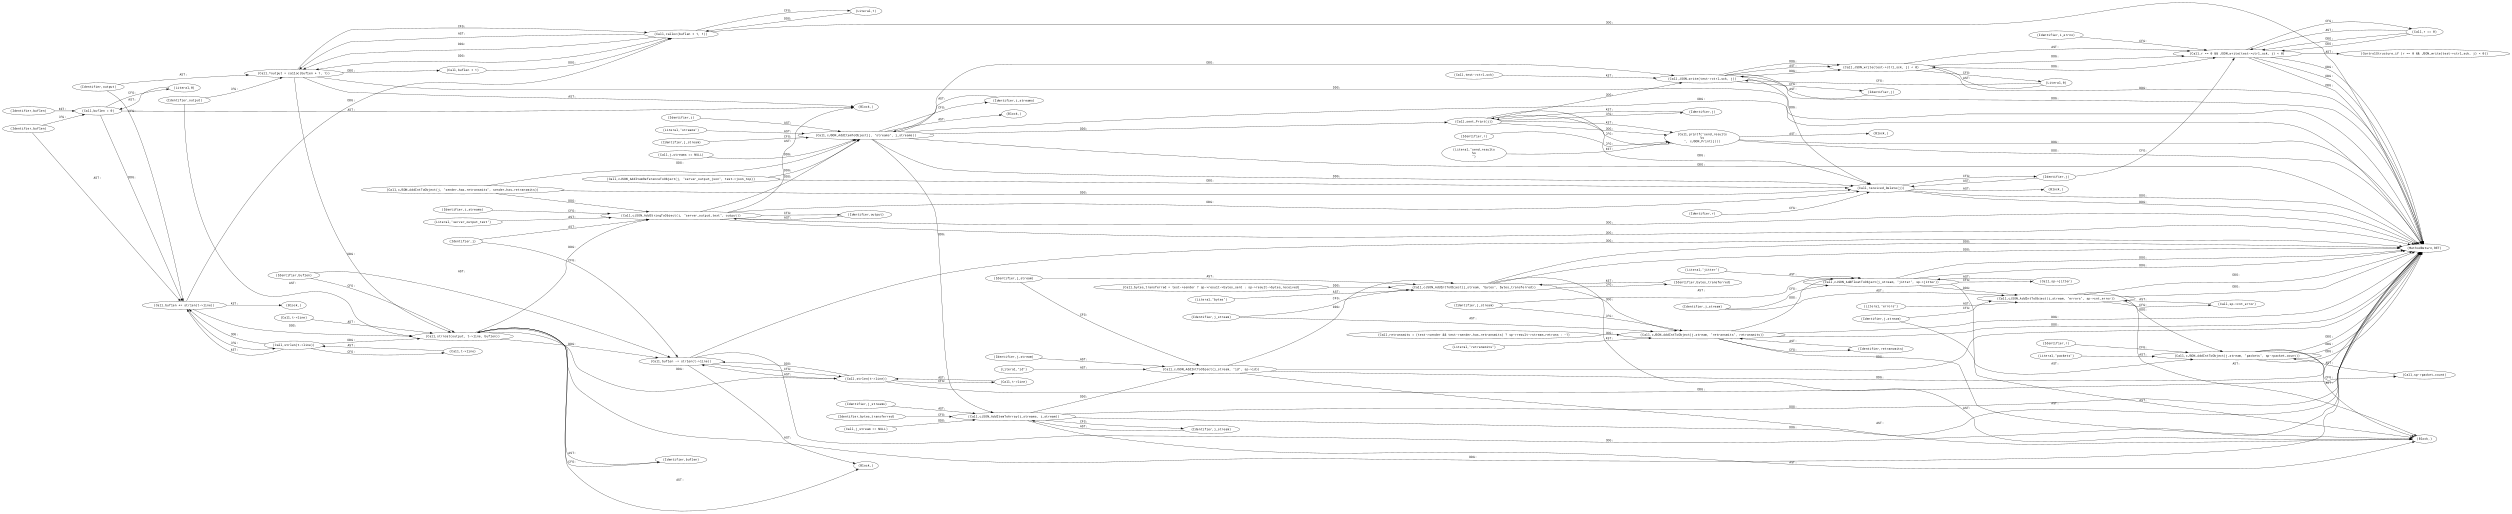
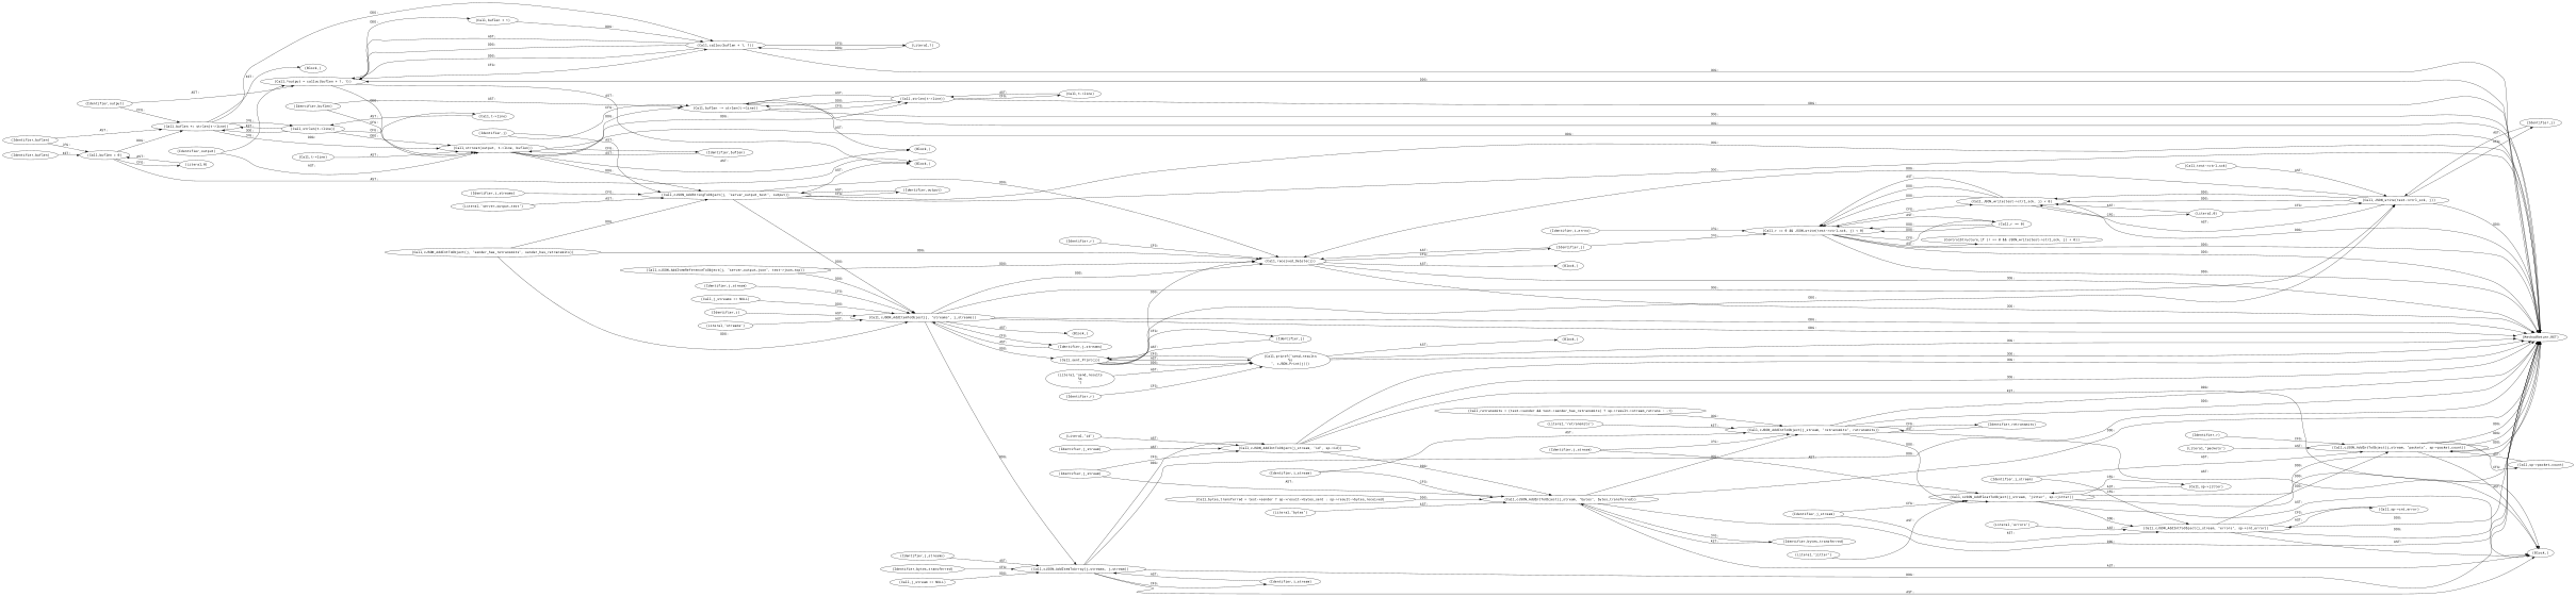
  digraph {
    fontname="Roboto Mono"
    rankdir=LR
    node [fontname="Roboto Mono"]
    edge [fontname="Roboto Mono"]
    n1 [label="(Call,*output = calloc(buflen + 1, 1))"]
    n2 [label="(Call,calloc(buflen + 1, 1))"]
    n3 [label="(Call,strncat(output, t->line, buflen))"]
    n4 [label="(MethodReturn,RET)"]
    n5 [label="(Block,)"]
    n6 [label="(Call,buflen + 1)"]
    n7 [label="(Literal,1)"]
    n8 [label="(Call,buflen -= strlen(t->line))"]
    n9 [label="(Call,strlen(t->line))"]
    n10 [label="(Call,cJSON_AddStringToObject(j, \"server_output_text\", output))"]
    n11 [label="(Identifier,buflen)"]
    n12 [label="(Block,)"]
    n13 [label="(Call,buflen += strlen(t->line))"]
    n14 [label="(Call,strlen(t->line))"]
    n15 [label="(Block,)"]
    n16 [label="(Call,t->line)"]
    n17 [label="(Call,buflen = 0)"]
    n18 [label="(Literal,0)"]
    n19 [label="(Call,t->line)"]
    n20 [label="(Call,cJSON_AddItemToObject(j, \"streams\", j_streams))"]
    n21 [label="(Call,received_Delete(j))"]
    n22 [label="(Identifier,output)"]
    n23 [label="(Call,cJSON_AddItemToArray(j_streams, j_stream))"]
    n24 [label="(Call,sent_Print(j))"]
    n25 [label="(Call,JSON_write(test->ctrl_sck, j))"]
    n26 [label="(Identifier,j_streams)"]
    n27 [label="(Block,)"]
    n28 [label="(Block,)"]
    n29 [label="(Identifier,j)"]
    n30 [label="(Call,cJSON_AddIntToObject(j_stream, \"id\", sp->id))"]
    n31 [label="(Identifier,j_stream)"]
    n32 [label="(Block,)"]
    n33 [label="(Call,printf(\"send_results\n%s\n\", cJSON_Print(j)))"]
    n34 [label="(Identifier,j)"]
    n35 [label="(Call,JSON_write(test->ctrl_sck, j) < 0)"]
    n36 [label="(Identifier,j)"]
    n37 [label="(Call,cJSON_AddIntToObject(j_stream, \"bytes\", bytes_transferred))"]
    n38 [label="(Call,cJSON_AddIntToObject(j_stream, \"retransmits\", retransmits))"]
    n39 [label="(Identifier,bytes_transferred)"]
    n40 [label="(Call,cJSON_AddFloatToObject(j_stream, \"jitter\", sp->jitter))"]
    n41 [label="(Identifier,retransmits)"]
    n42 [label="(Call,cJSON_AddIntToObject(j_stream, \"errors\", sp->cnt_error))"]
    n43 [label="(Call,sp->jitter)"]
    n44 [label="(Call,cJSON_AddIntToObject(j_stream, \"packets\", sp->packet_count))"]
    n45 [label="(Call,sp->cnt_error)"]
    n46 [label="(Call,sp->packet_count)"]
    n47 [label="(Block,)"]
    n48 [label="(Call,r == 0 && JSON_write(test->ctrl_sck, j) < 0)"]
    n49 [label="(Literal,0)"]
    n50 [label="(Call,r == 0)"]
    n51 [label="(ControlStructure,if (r == 0 && JSON_write(test->ctrl_sck, j) < 0))"]
    n52 [label="(Identifier,bytes_transferred)"]
    n53 [label="(Identifier,j_streams)"]
    n54 [label="(Call,t->line)"]
    n55 [label="(Call,test->ctrl_sck)"]
    n56 [label="(Literal,\"send_results\n%s\n\")"]
    n57 [label="(Call,cJSON_AddIntToObject(j, \"sender_has_retransmits\", sender_has_retransmits))"]
    n58 [label="(Call,retransmits = (test->sender && test->sender_has_retransmits) ? sp->result->stream_retrans : -1)"]
    n59 [label="(Identifier,output)"]
    n60 [label="(Identifier,j_stream)"]
    n61 [label="(Identifier,j_stream)"]
    n62 [label="(Identifier,j)"]
    n63 [label="(Identifier,j_stream)"]
    n64 [label="(Identifier,j_stream)"]
    n65 [label="(Identifier,output)"]
    n66 [label="(Literal,\"retransmits\")"]
    n67 [label="(Literal,\"streams\")"]
    n68 [label="(Literal,\"bytes\")"]
    n69 [label="(Identifier,j_stream)"]
    n70 [label="(Call,bytes_transferred = test->sender ? sp->result->bytes_sent : sp->result->bytes_received)"]
    n71 [label="(Identifier,r)"]
    n72 [label="(Identifier,j_stream)"]
    n73 [label="(Call,cJSON_AddItemReferenceToObject(j, \"server_output_json\", test->json_top))"]
    n74 [label="(Identifier,j_stream)"]
    n75 [label="(Literal,\"packets\")"]
    n76 [label="(Identifier,r)"]
    n77 [label="(Literal,\"errors\")"]
    n78 [label="(Call,j_stream == NULL)"]
    n79 [label="(Identifier,i_errno)"]
    n80 [label="(Call,j_streams == NULL)"]
    n81 [label="(Identifier,r)"]
    n82 [label="(Literal,\"server_output_text\")"]
    n83 [label="(Identifier,j_streams)"]
    n84 [label="(Identifier,buflen)"]
    n85 [label="(Identifier,buflen)"]
    n86 [label="(Identifier,buflen)"]
    n87 [label="(Identifier,j)"]
    n88 [label="(Literal,\"jitter\")"]
    n89 [label="(Literal,\"id\")"]
    n1 -> n2 [label="CFG: "]
    n1 -> n3 [label="DDG: "]
-   n1 -> n4 [label="DDG: "]
+   n4 -> n1 [label="DDG: "]
    n1 -> n5 [label="AST: "]
    n1 -> n6 [label="DDG: "]
    n2 -> n1 [label="AST: "]
    n2 -> n1 [label="DDG: "]
    n2 -> n1 [label="DDG: "]
    n2 -> n4 [label="DDG: "]
    n2 -> n7 [label="CFG: "]
    n3 -> n4 [label="DDG: "]
    n3 -> n8 [label="DDG: "]
    n3 -> n9 [label="DDG: "]
    n3 -> n10 [label="DDG: "]
    n3 -> n11 [label="CFG: "]
    n3 -> n12 [label="AST: "]
    n6 -> n2 [label="DDG: "]
    n7 -> n2 [label="DDG: "]
    n8 -> n4 [label="DDG: "]
    n8 -> n4 [label="DDG: "]
    n8 -> n9 [label="CFG: "]
    n8 -> n12 [label="AST: "]
    n9 -> n4 [label="DDG: "]
    n9 -> n8 [label="AST: "]
    n9 -> n8 [label="DDG: "]
    n9 -> n19 [label="CFG: "]
    n10 -> n4 [label="DDG: "]
    n10 -> n4 [label="DDG: "]
    n10 -> n5 [label="AST: "]
    n10 -> n20 [label="DDG: "]
    n10 -> n21 [label="DDG: "]
    n10 -> n22 [label="CFG: "]
    n11 -> n3 [label="AST: "]
    n13 -> n2 [label="DDG: "]
    n13 -> n3 [label="DDG: "]
    n13 -> n14 [label="CFG: "]
    n13 -> n15 [label="AST: "]
    n14 -> n3 [label="DDG: "]
    n14 -> n13 [label="AST: "]
    n14 -> n13 [label="DDG: "]
    n14 -> n16 [label="CFG: "]
    n16 -> n14 [label="AST: "]
    n17 -> n5 [label="AST: "]
    n17 -> n13 [label="DDG: "]
    n17 -> n18 [label="CFG: "]
    n18 -> n17 [label="AST: "]
    n19 -> n9 [label="AST: "]
    n20 -> n4 [label="DDG: "]
    n20 -> n4 [label="DDG: "]
    n20 -> n21 [label="DDG: "]
    n20 -> n23 [label="DDG: "]
    n20 -> n24 [label="DDG: "]
    n20 -> n25 [label="DDG: "]
    n20 -> n26 [label="CFG: "]
    n20 -> n27 [label="AST: "]
    n21 -> n4 [label="DDG: "]
    n21 -> n4 [label="DDG: "]
    n21 -> n28 [label="AST: "]
    n21 -> n29 [label="CFG: "]
    n22 -> n10 [label="AST: "]
    n23 -> n4 [label="DDG: "]
    n23 -> n4 [label="DDG: "]
    n23 -> n30 [label="DDG: "]
    n23 -> n31 [label="CFG: "]
    n23 -> n32 [label="AST: "]
    n24 -> n21 [label="DDG: "]
    n24 -> n25 [label="DDG: "]
    n24 -> n33 [label="AST: "]
    n24 -> n33 [label="DDG: "]
    n24 -> n34 [label="CFG: "]
    n25 -> n4 [label="DDG: "]
    n25 -> n21 [label="DDG: "]
    n25 -> n35 [label="AST: "]
    n25 -> n35 [label="DDG: "]
    n25 -> n35 [label="DDG: "]
    n25 -> n36 [label="CFG: "]
    n26 -> n20 [label="AST: "]
    n29 -> n21 [label="AST: "]
    n29 -> n48 [label="CFG: "]
    n30 -> n4 [label="DDG: "]
    n30 -> n4 [label="DDG: "]
    n30 -> n32 [label="AST: "]
    n30 -> n37 [label="DDG: "]
    n31 -> n23 [label="AST: "]
    n33 -> n4 [label="DDG: "]
    n33 -> n4 [label="DDG: "]
    n33 -> n24 [label="CFG: "]
    n33 -> n47 [label="AST: "]
    n34 -> n24 [label="AST: "]
    n35 -> n4 [label="DDG: "]
    n35 -> n48 [label="AST: "]
    n35 -> n48 [label="DDG: "]
    n35 -> n48 [label="DDG: "]
    n35 -> n49 [label="CFG: "]
    n36 -> n25 [label="AST: "]
    n37 -> n4 [label="DDG: "]
    n37 -> n4 [label="DDG: "]
    n37 -> n32 [label="AST: "]
    n37 -> n38 [label="DDG: "]
    n37 -> n39 [label="CFG: "]
    n38 -> n4 [label="DDG: "]
    n38 -> n4 [label="DDG: "]
    n38 -> n32 [label="AST: "]
    n38 -> n40 [label="DDG: "]
    n38 -> n41 [label="CFG: "]
    n39 -> n37 [label="AST: "]
    n40 -> n4 [label="DDG: "]
    n40 -> n4 [label="DDG: "]
    n40 -> n32 [label="AST: "]
    n40 -> n42 [label="DDG: "]
    n40 -> n43 [label="CFG: "]
    n41 -> n38 [label="AST: "]
    n42 -> n4 [label="DDG: "]
    n42 -> n4 [label="DDG: "]
    n42 -> n32 [label="AST: "]
    n42 -> n44 [label="DDG: "]
    n42 -> n45 [label="CFG: "]
    n43 -> n40 [label="AST: "]
    n44 -> n4 [label="DDG: "]
    n44 -> n4 [label="DDG: "]
    n44 -> n4 [label="DDG: "]
    n44 -> n32 [label="AST: "]
    n44 -> n46 [label="CFG: "]
    n45 -> n42 [label="AST: "]
    n46 -> n44 [label="AST: "]
    n48 -> n4 [label="DDG: "]
    n48 -> n4 [label="DDG: "]
    n48 -> n4 [label="DDG: "]
+   n48 -> n35 [label="CFG: "]
    n48 -> n50 [label="CFG: "]
    n48 -> n51 [label="AST: "]
    n49 -> n25 [label="CFG: "]
    n49 -> n35 [label="AST: "]
    n50 -> n48 [label="AST: "]
    n50 -> n48 [label="DDG: "]
    n50 -> n48 [label="DDG: "]
    n52 -> n23 [label="CFG: "]
    n53 -> n10 [label="CFG: "]
    n54 -> n3 [label="AST: "]
    n55 -> n25 [label="AST: "]
    n56 -> n33 [label="AST: "]
    n57 -> n10 [label="DDG: "]
    n57 -> n20 [label="DDG: "]
    n57 -> n21 [label="DDG: "]
    n58 -> n38 [label="DDG: "]
    n59 -> n1 [label="CFG: "]
    n59 -> n3 [label="AST: "]
    n60 -> n30 [label="CFG: "]
    n60 -> n37 [label="AST: "]
    n61 -> n30 [label="AST: "]
    n62 -> n20 [label="AST: "]
    n63 -> n38 [label="CFG: "]
    n63 -> n40 [label="AST: "]
    n64 -> n40 [label="CFG: "]
    n64 -> n42 [label="AST: "]
    n65 -> n1 [label="AST: "]
    n65 -> n13 [label="CFG: "]
    n66 -> n38 [label="AST: "]
    n67 -> n20 [label="AST: "]
    n68 -> n37 [label="AST: "]
    n69 -> n37 [label="CFG: "]
    n69 -> n38 [label="AST: "]
    n70 -> n37 [label="DDG: "]
    n71 -> n44 [label="CFG: "]
    n72 -> n20 [label="CFG: "]
    n73 -> n20 [label="DDG: "]
    n73 -> n21 [label="DDG: "]
    n74 -> n42 [label="CFG: "]
    n74 -> n44 [label="AST: "]
    n75 -> n44 [label="AST: "]
    n76 -> n21 [label="CFG: "]
    n77 -> n42 [label="AST: "]
    n78 -> n23 [label="DDG: "]
    n79 -> n48 [label="CFG: "]
    n80 -> n20 [label="DDG: "]
    n81 -> n33 [label="CFG: "]
    n82 -> n10 [label="AST: "]
    n83 -> n23 [label="AST: "]
    n84 -> n13 [label="AST: "]
    n84 -> n17 [label="CFG: "]
    n85 -> n17 [label="AST: "]
    n86 -> n3 [label="CFG: "]
    n86 -> n8 [label="AST: "]
    n87 -> n8 [label="CFG: "]
    n87 -> n10 [label="AST: "]
    n88 -> n40 [label="AST: "]
    n89 -> n30 [label="AST: "]
  }
